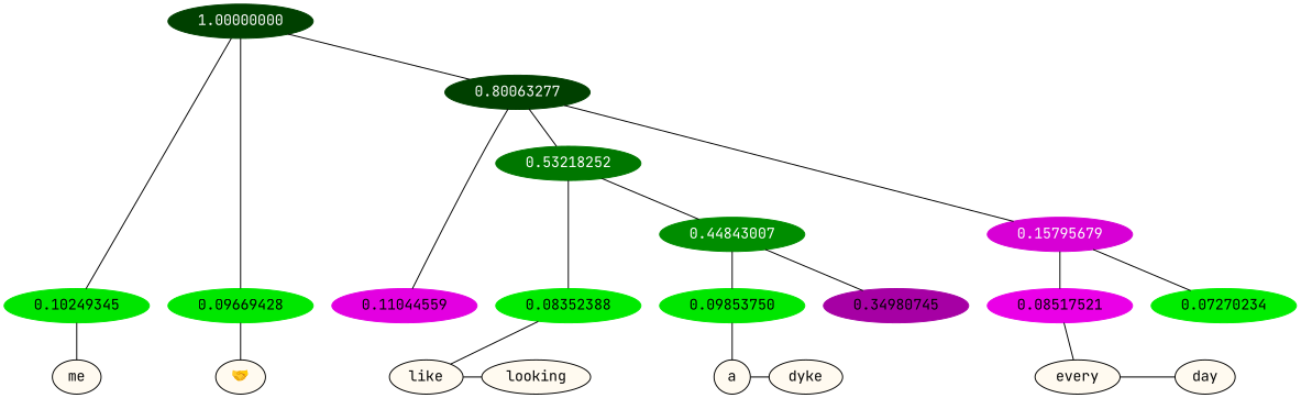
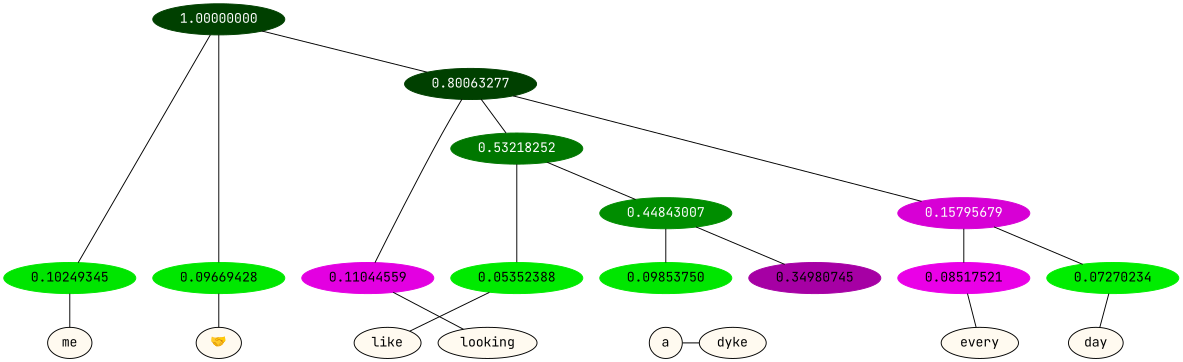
  graph {
    fontname="JetBrains Mono"
    node [color=black fontname="JetBrains Mono" format=png nodesep=0.001 ordering=out overlap_scaling=0.01 ranksep=0.001 style=filled]
    edge [fontname="JetBrains Mono"]
    n1 [fillcolor=floralwhite height=0.15 label=me style="filled,solid" width=0.15]
    n2 [fillcolor=floralwhite height=0.15 label="🤝" style="filled,solid" width=0.15]
    n3 [fillcolor=floralwhite height=0.15 label=looking style="filled,solid" width=0.15]
    n4 [fillcolor=floralwhite height=0.15 label=like style="filled,solid" width=0.15]
    n5 [fillcolor=floralwhite height=0.15 label=a style="filled,solid" width=0.15]
    n6 [fillcolor=floralwhite height=0.15 label=dyke style="filled,solid" width=0.15]
    n7 [fillcolor=floralwhite height=0.15 label=every style="filled,solid" width=0.15]
    n8 [fillcolor=floralwhite height=0.15 label=day style="filled,solid" width=0.15]
    n9 [color="0.334 1.000 0.898" fontcolor=black height=0.15 label=0.10249345 width=0.15]
    n10 [color="0.334 1.000 0.903" fontcolor=black height=0.15 label=0.09669428 width=0.15]
    n11 [color="0.835 1.000 0.890" fontcolor=black height=0.15 label=0.11044559 width=0.15]
-   n12 [color="0.334 1.000 0.916" fontcolor=black height=0.15 label=0.08352388 width=0.15]
+   n12 [color="0.334 1.000 0.916" fontcolor=black height=0.15 label=0.05352388 width=0.15]
    n13 [color="0.334 1.000 0.901" fontcolor=black height=0.15 label=0.09853750 width=0.15]
    n14 [color="0.835 1.000 0.650" fontcolor=black height=0.15 label=0.34980745 width=0.15]
    n15 [color="0.835 1.000 0.915" fontcolor=black height=0.15 label=0.08517521 width=0.15]
    n16 [color="0.334 1.000 0.927" fontcolor=black height=0.15 label=0.07270234 width=0.15]
    n17 [color="0.334 1.000 0.250" fontcolor=grey99 height=0.15 label=1.00000000 width=0.15]
    n18 [color="0.334 1.000 0.250" fontcolor=grey99 height=0.15 label=0.80063277 width=0.15]
    n19 [color="0.334 1.000 0.468" fontcolor=grey99 height=0.15 label=0.53218252 width=0.15]
    n20 [color="0.835 1.000 0.842" fontcolor=grey99 height=0.15 label=0.15795679 width=0.15]
    n21 [color="0.334 1.000 0.552" fontcolor=grey99 height=0.15 label=0.44843007 width=0.15]
    subgraph sub_1 {
      rank=same
      n1
      n2
      n3
      n4
      n5
      n6
      n7
      n8
    }
    subgraph sub_2 {
      rank=same
      n9
      n10
      n11
      n12
      n13
      n14
      n15
      n16
    }
    n5 -- n6
    n9 -- n1
    n10 -- n2
-   n4 -- n3
+   n11 -- n3
    n12 -- n4
-   n13 -- n5
    n15 -- n7
-   n7 -- n8
+   n16 -- n8
    n17 -- n9
    n17 -- n10
    n17 -- n18
    n18 -- n11
    n18 -- n19
    n18 -- n20
    n19 -- n12
    n19 -- n21
    n20 -- n15
    n20 -- n16
    n21 -- n13
    n21 -- n14
  }
